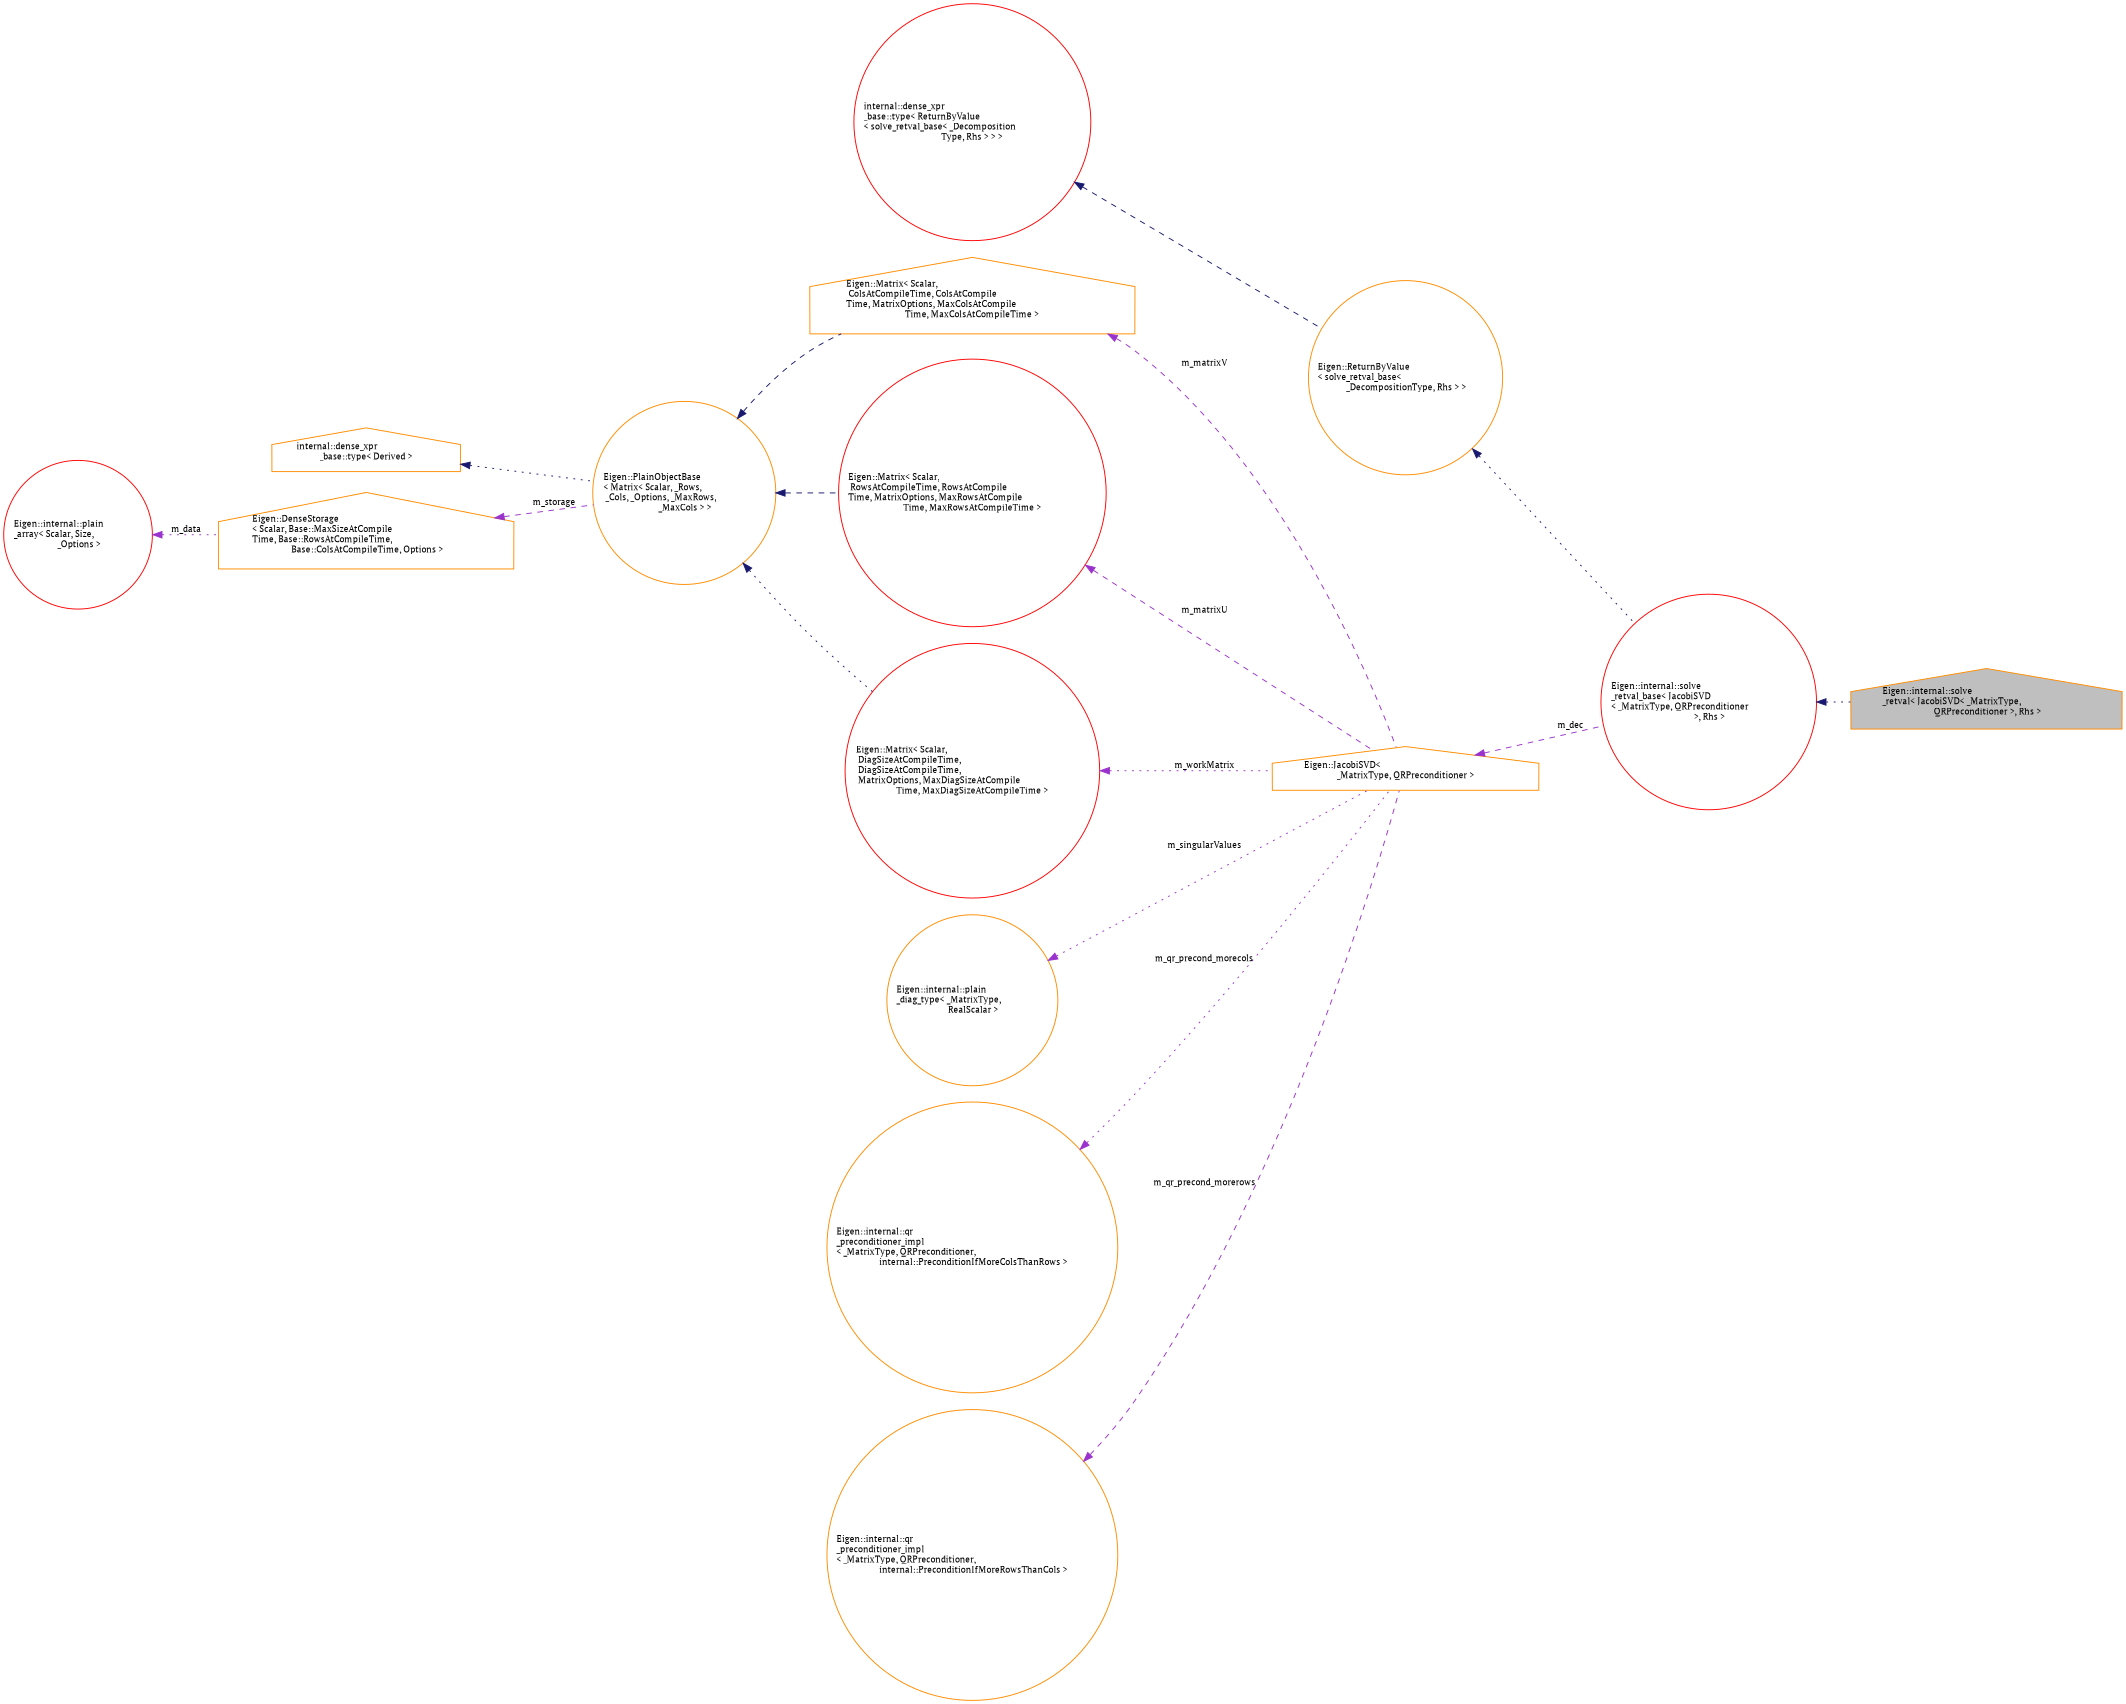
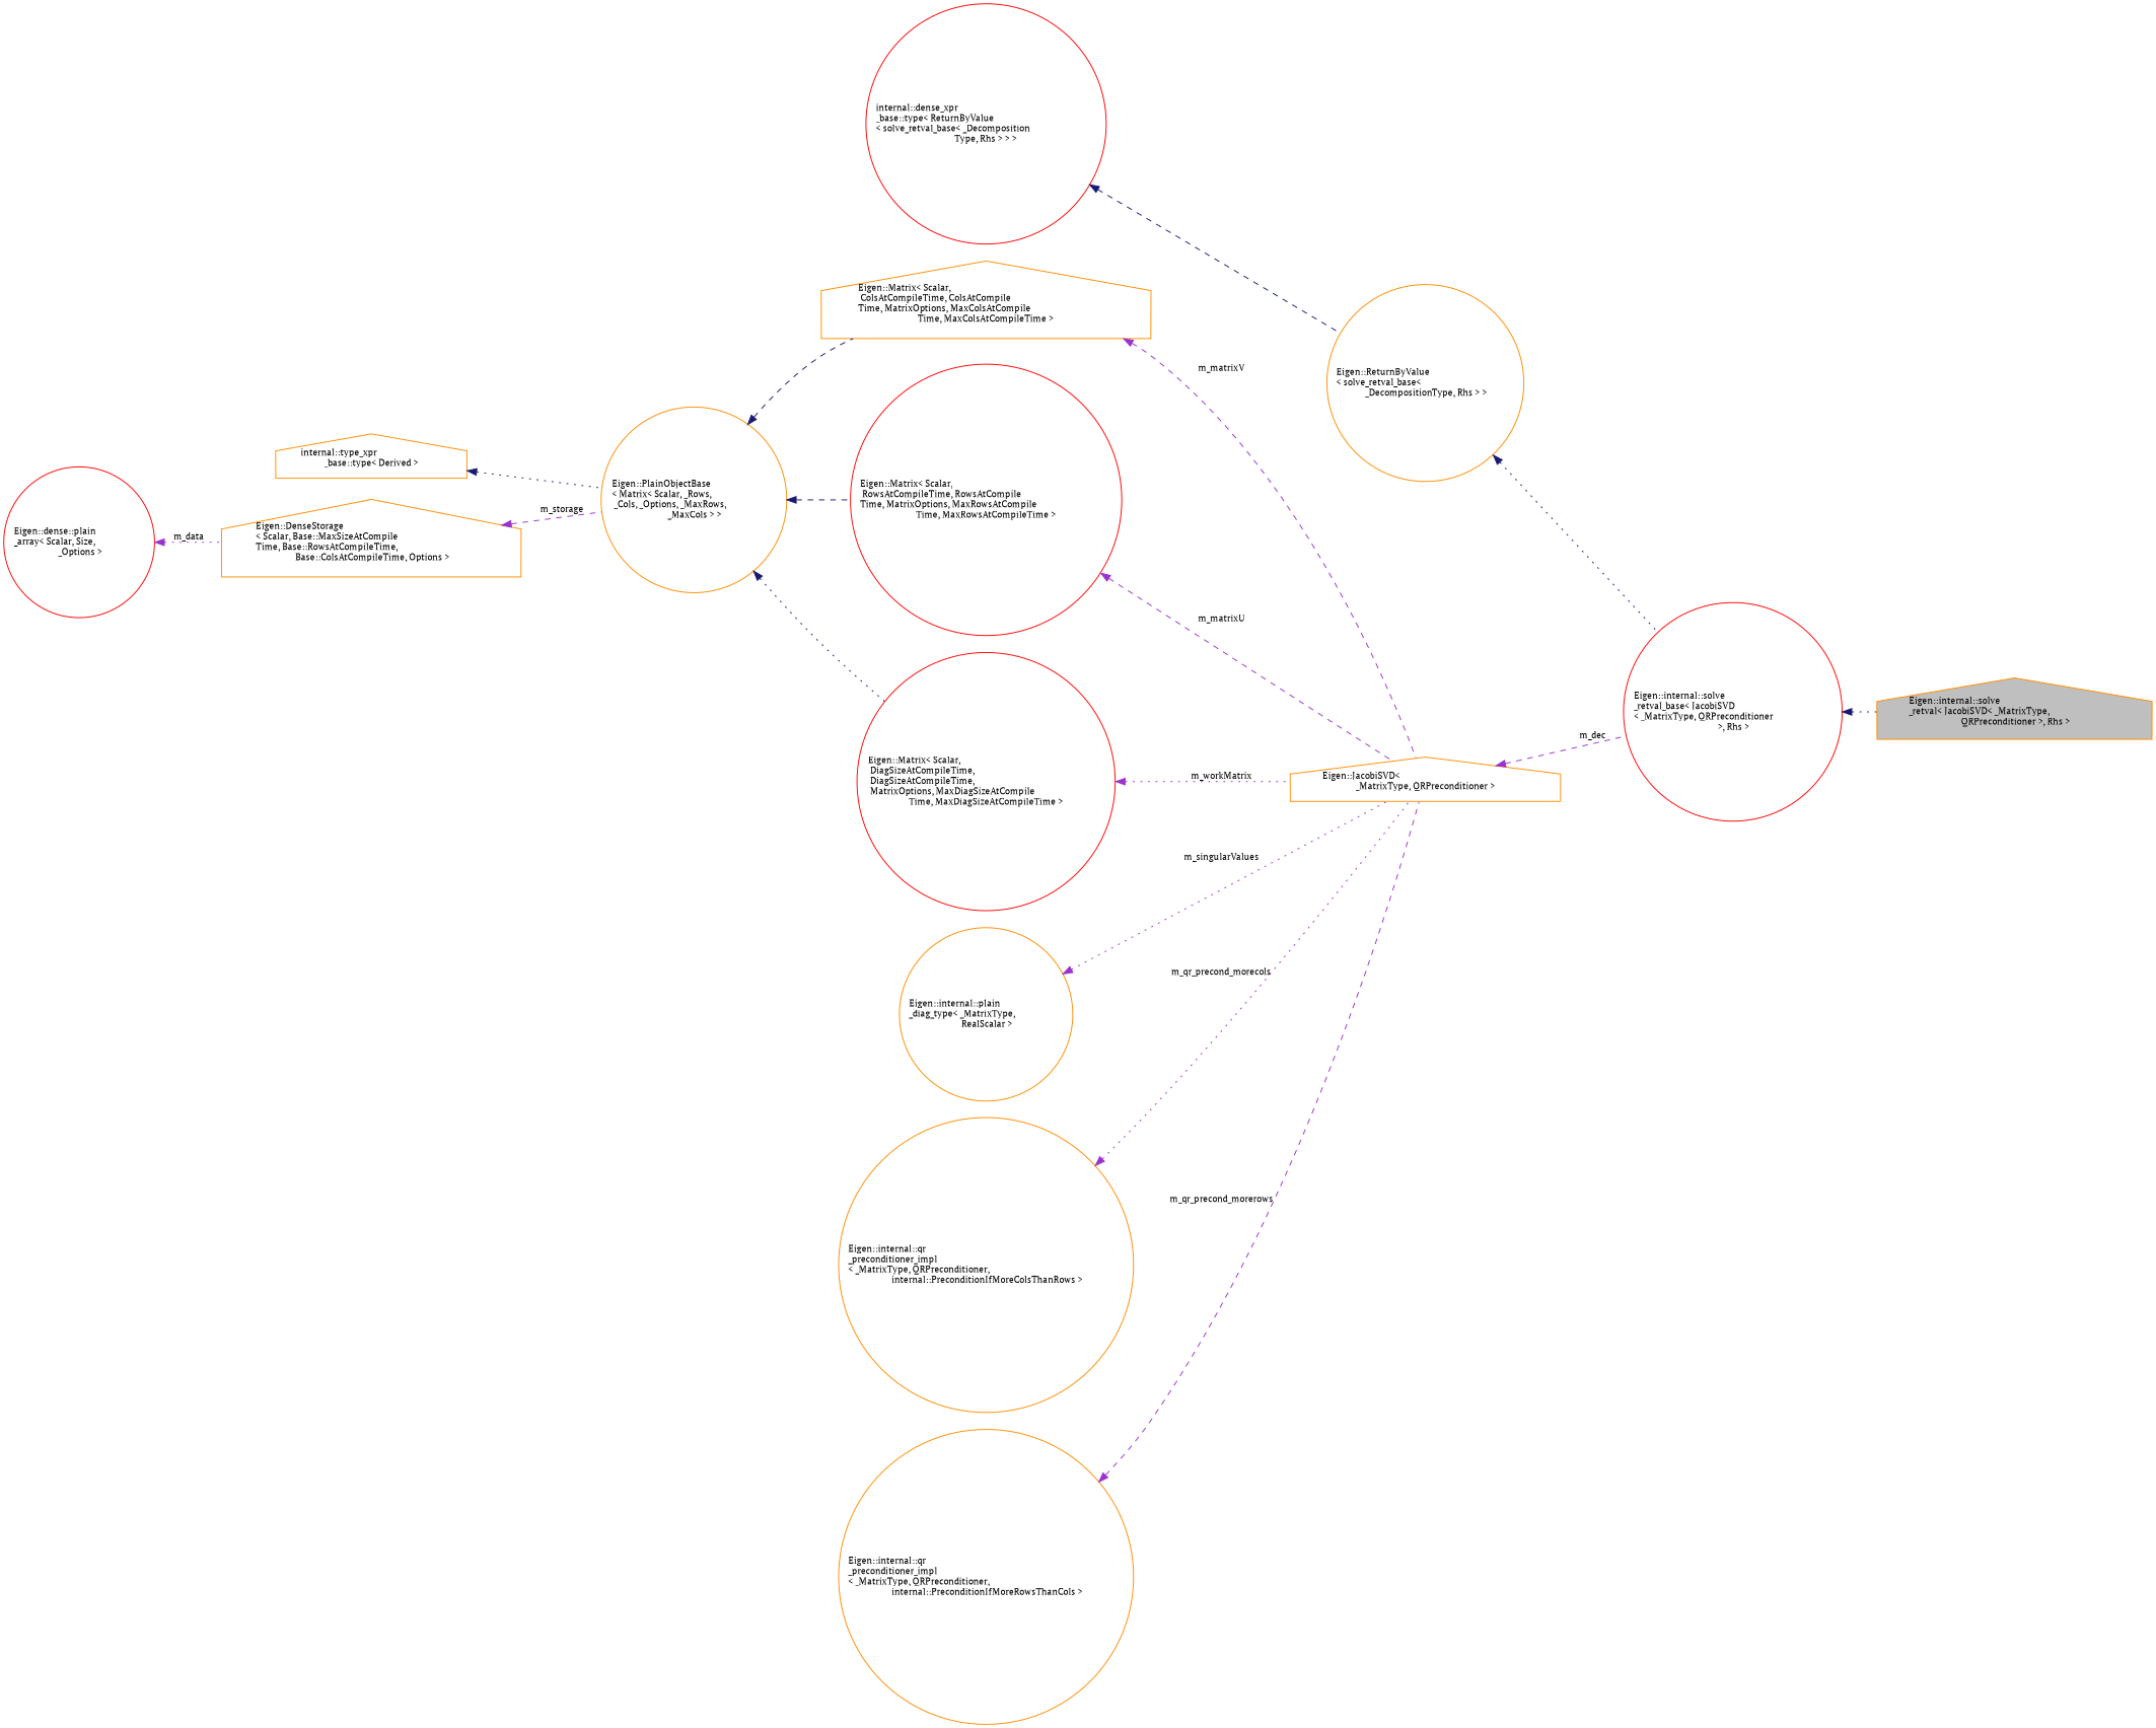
  digraph {
    fontname="PT Serif"
    rankdir=LR
    node [color=darkorange fillcolor=white fontname="PT Serif" fontsize=10 shape=circle style=filled]
    edge [color=darkorchid3 dir=back fontname="PT Serif" fontsize=10 labelfontname=Helvetica labelfontsize=10 style=dotted]
    n1 [fillcolor=grey75 fontcolor=black height=0.2 label="Eigen::internal::solve\l_retval\< JacobiSVD\< _MatrixType,\l QRPreconditioner \>, Rhs \>" shape=house width=0.4]
    n2 [color=red height=0.2 label="Eigen::internal::solve\l_retval_base\< JacobiSVD\l\< _MatrixType, QRPreconditioner\l \>, Rhs \>" width=0.4]
    n3 [height=0.2 label="Eigen::ReturnByValue\l\< solve_retval_base\<\l _DecompositionType, Rhs \> \>" width=0.4]
    n4 [color=red height=0.2 label="internal::dense_xpr\l_base::type\< ReturnByValue\l\< solve_retval_base\< _Decomposition\lType, Rhs \> \> \>" width=0.4]
    n5 [height=0.2 label="Eigen::JacobiSVD\< \l_MatrixType, QRPreconditioner \>" shape=house width=0.4]
    n6 [height=0.2 label="Eigen::Matrix\< Scalar,\l ColsAtCompileTime, ColsAtCompile\lTime, MatrixOptions, MaxColsAtCompile\lTime, MaxColsAtCompileTime \>" shape=house width=0.4]
    n7 [height=0.2 label="Eigen::PlainObjectBase\l\< Matrix\< Scalar, _Rows,\l _Cols, _Options, _MaxRows,\l _MaxCols \> \>" width=0.4]
    n8 [color=red height=0.2 label="Eigen::Matrix\< Scalar,\l RowsAtCompileTime, RowsAtCompile\lTime, MatrixOptions, MaxRowsAtCompile\lTime, MaxRowsAtCompileTime \>" width=0.4]
    n9 [color=red height=0.2 label="Eigen::Matrix\< Scalar,\l DiagSizeAtCompileTime,\l DiagSizeAtCompileTime,\l MatrixOptions, MaxDiagSizeAtCompile\lTime, MaxDiagSizeAtCompileTime \>" width=0.4]
-   n10 [height=0.2 label="internal::dense_xpr\l_base::type\< Derived \>" shape=house width=0.4]
+   n10 [height=0.2 label="internal::type_xpr\l_base::type\< Derived \>" shape=house width=0.4]
    n11 [height=0.2 label="Eigen::DenseStorage\l\< Scalar, Base::MaxSizeAtCompile\lTime, Base::RowsAtCompileTime,\l Base::ColsAtCompileTime, Options \>" shape=house width=0.4]
-   n12 [color=red height=0.2 label="Eigen::internal::plain\l_array\< Scalar, Size,\l _Options \>" width=0.4]
+   n12 [color=red height=0.2 label="Eigen::dense::plain\l_array\< Scalar, Size,\l _Options \>" width=0.4]
    n13 [height=0.2 label="Eigen::internal::plain\l_diag_type\< _MatrixType,\l RealScalar \>" width=0.4]
    n14 [height=0.2 label="Eigen::internal::qr\l_preconditioner_impl\l\< _MatrixType, QRPreconditioner,\l internal::PreconditionIfMoreColsThanRows \>" width=0.4]
    n15 [height=0.2 label="Eigen::internal::qr\l_preconditioner_impl\l\< _MatrixType, QRPreconditioner,\l internal::PreconditionIfMoreRowsThanCols \>" width=0.4]
    n2 -> n1 [color=midnightblue]
    n3 -> n2 [color=midnightblue]
    n4 -> n3 [color=midnightblue style=dashed]
    n5 -> n2 [label=" m_dec" style=dashed]
    n6 -> n5 [label=" m_matrixV" style=dashed]
    n7 -> n6 [color=midnightblue style=dashed]
    n7 -> n8 [color=midnightblue style=dashed]
    n7 -> n9 [color=midnightblue]
    n8 -> n5 [label=" m_matrixU" style=dashed]
    n9 -> n5 [label=" m_workMatrix"]
    n10 -> n7 [color=midnightblue]
    n11 -> n7 [label=" m_storage" style=dashed]
    n12 -> n11 [label=" m_data"]
    n13 -> n5 [label=" m_singularValues"]
    n14 -> n5 [label=" m_qr_precond_morecols"]
    n15 -> n5 [label=" m_qr_precond_morerows" style=dashed]
  }
